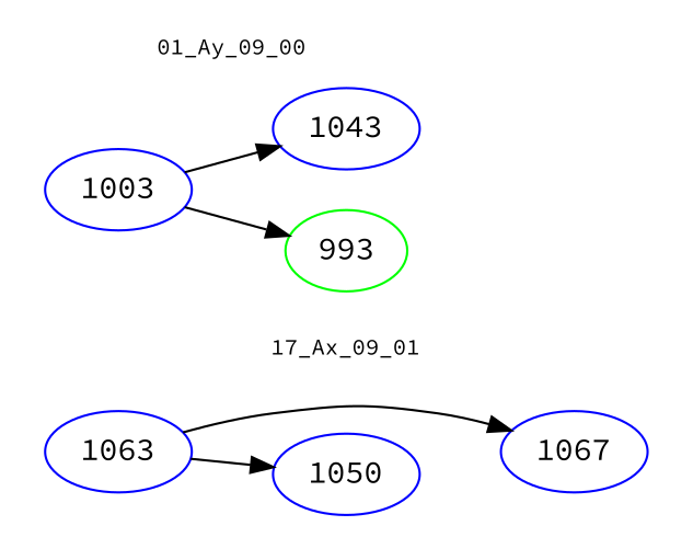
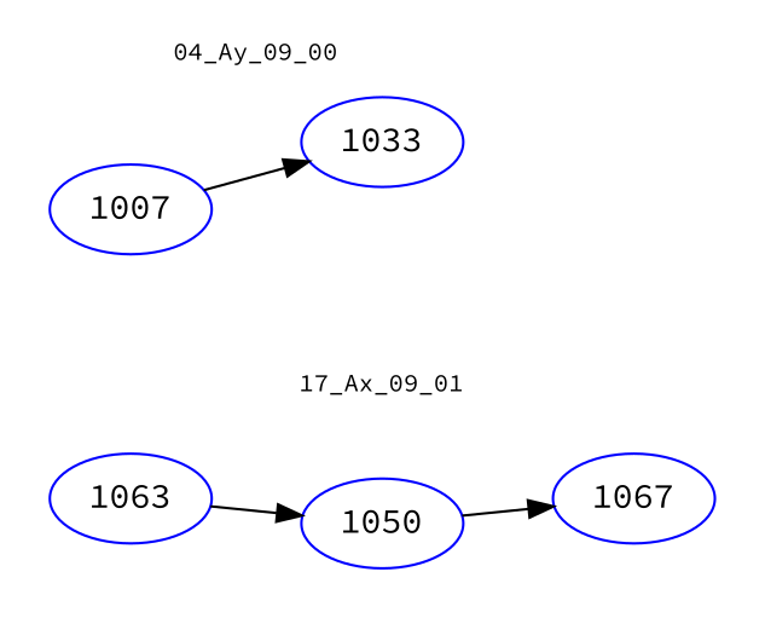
  digraph {
    fontname="Source Code Pro"
    rankdir=LR
    node [color=blue fontname="Source Code Pro"]
    edge [color=black fontname="Source Code Pro"]
    n1 [label=1063]
    n2 [label=1050]
    n3 [label=1067]
-   n4 [label=1003]
-   n5 [color=green label=993]
-   n6 [label=1043]
+   n4 [label=1007]
+   n6 [label=1033]
    subgraph cluster_1 {
      color=white
      fontsize=10
      label="17_Ax_09_01"
      n1
      n2
      n3
    }
    subgraph cluster_2 {
      color=white
      fontsize=10
-     label="01_Ay_09_00"
+     label="04_Ay_09_00"
      n4
-     n5
      n6
    }
    n1 -> n2
-   n1 -> n3
-   n4 -> n5
+   n2 -> n3
    n4 -> n6
  }
